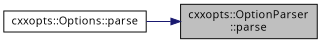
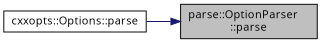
  digraph {
    rankdir=RL
    fontname="Open Sans"
    node [color=black fontname="Open Sans" fontsize=12 shape=record style=filled]
-   n1 [fillcolor=grey75 fontcolor=black height=0.2 label="cxxopts::OptionParser\l::parse" width=0.4]
+   n1 [fillcolor=grey75 fontcolor=black height=0.2 label="parse::OptionParser\l::parse" width=0.4]
    n2 [fillcolor=white height=0.2 label="cxxopts::Options::parse" width=0.4]
    n1 -> n2 [color=midnightblue dir=back fontname="Open Sans" fontsize=12 labelfontname=Helvetica labelfontsize=12 style=solid]
  }
